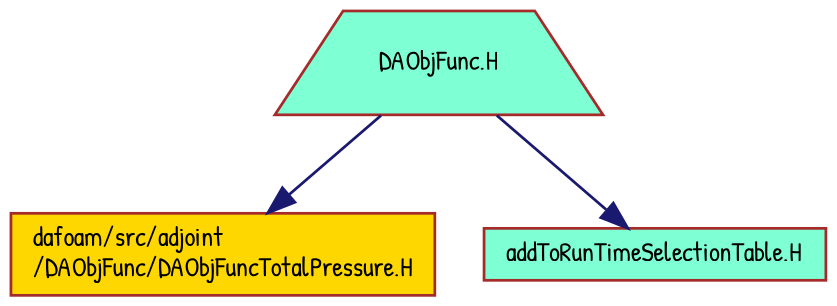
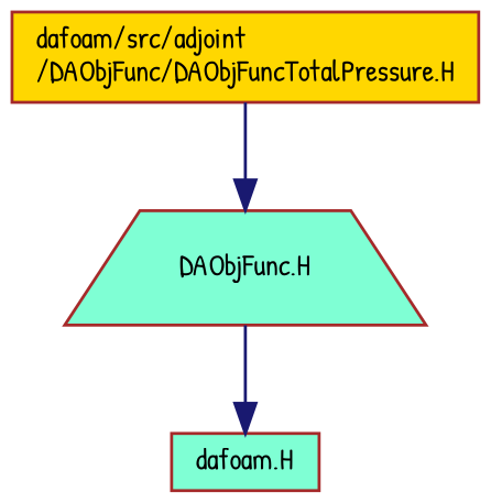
  digraph {
    fontname="Patrick Hand"
    node [color=brown fillcolor=aquamarine fontname="Patrick Hand" fontsize=10 shape=box style=filled]
    edge [color=midnightblue fontname="Patrick Hand" fontsize=10 labelfontname=Helvetica labelfontsize=10 style=solid]
    n1 [fillcolor=gold fontcolor=black height=0.2 label="dafoam/src/adjoint\l/DAObjFunc/DAObjFuncTotalPressure.H" width=0.4]
    n2 [height=0.2 label="DAObjFunc.H" shape=trapezium width=0.4]
-   n3 [height=0.2 label="addToRunTimeSelectionTable.H" width=0.4]
-   n2 -> n1
+   n3 [height=0.2 label="dafoam.H" width=0.4]
+   n1 -> n2
    n2 -> n3
  }
